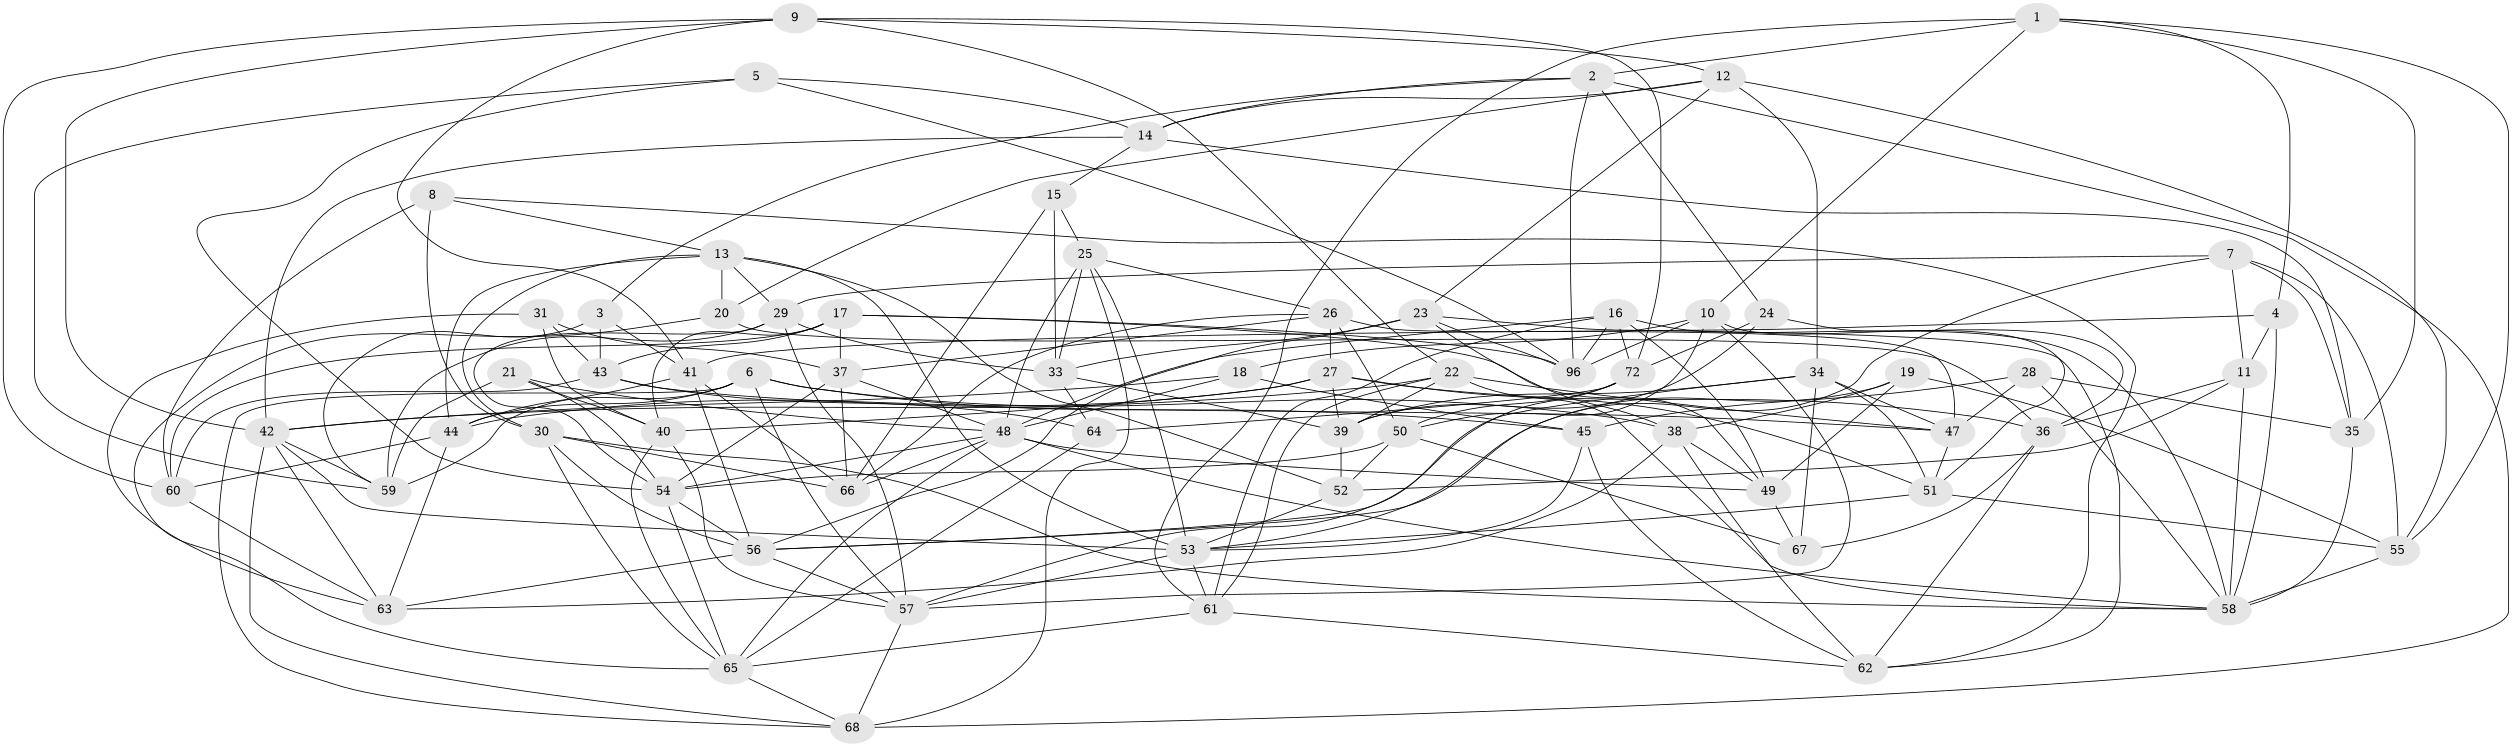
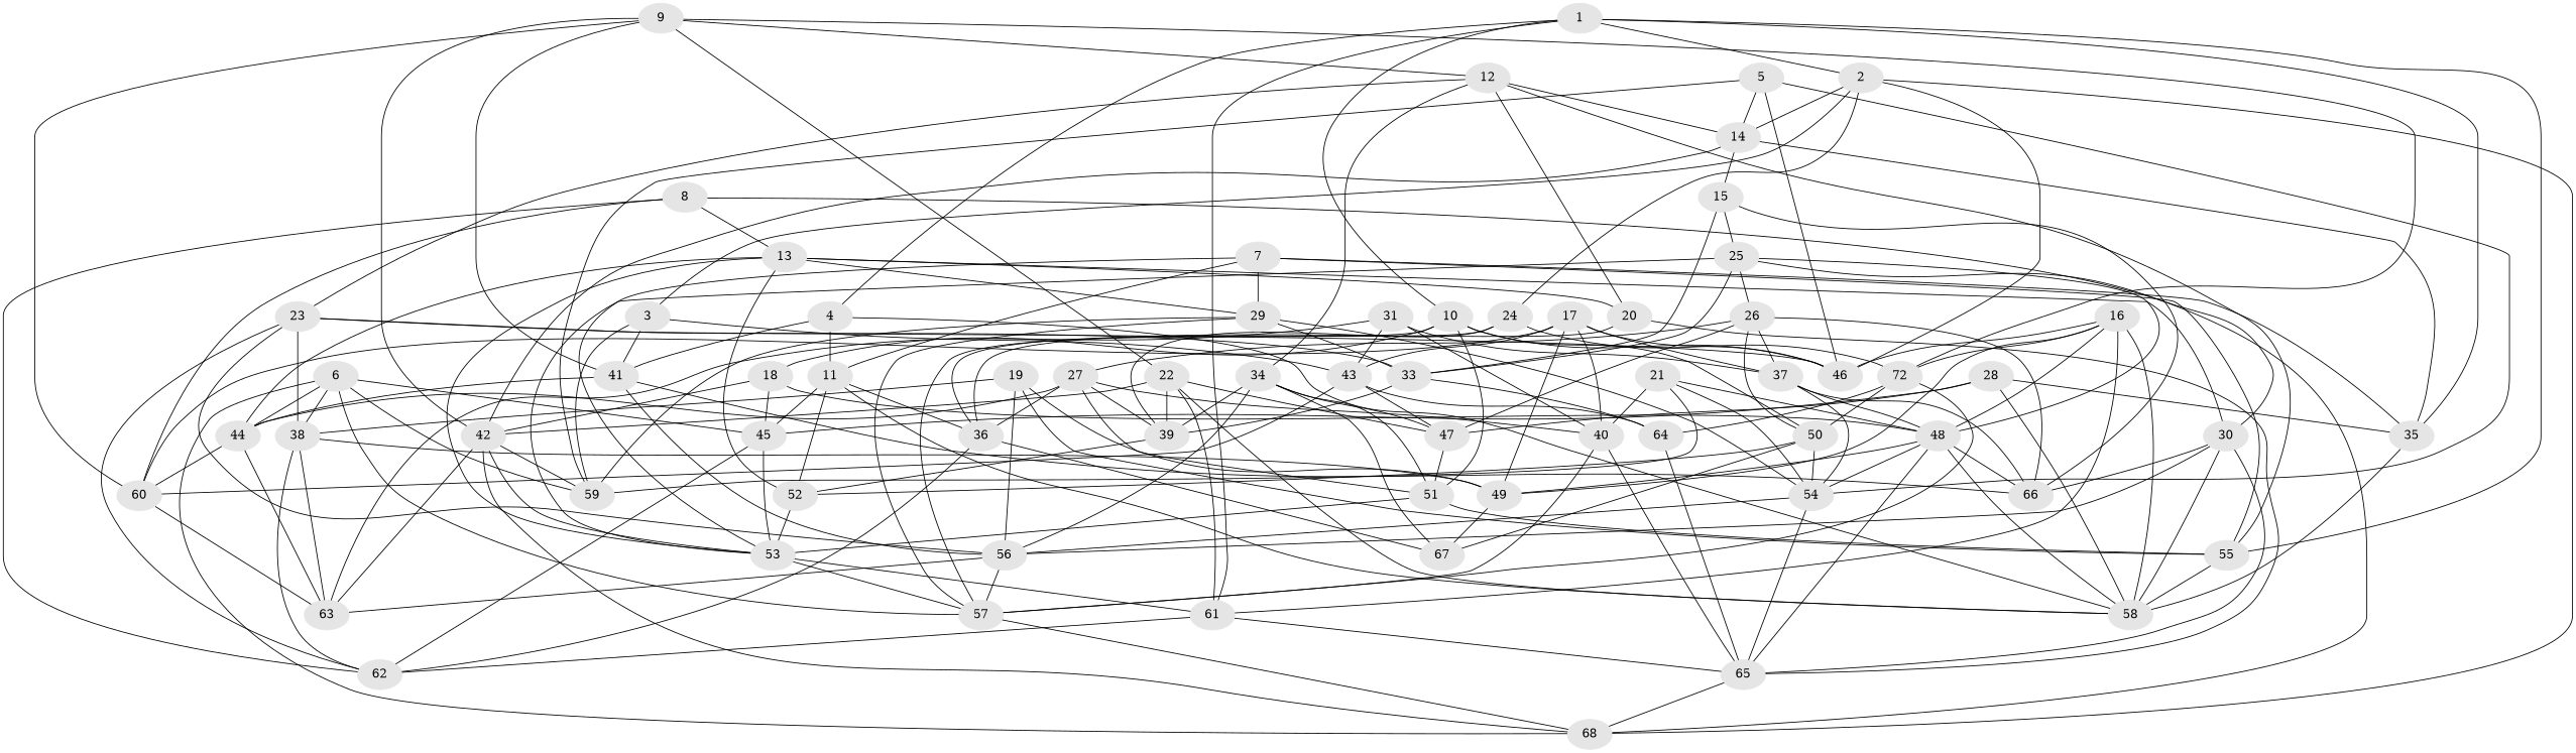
  graph {
    node [color=gray90 style=filled]
    edge [weight=1.0]
    1
    2
    4
    10
    35
    55
    61
    3
    14
    24
-   46 [label=96]
+   46
    68
    41
    11
    58
    57
    18
    50
    51
    62
    65
    43
    59
    42
    15
    n26 [label=72]
    36
    39
    44
    66
    56
    60
    47
    64
    45
    52
    5
    54
    6
    38
    49
    63
    53
    7
    29
    33
    8
    13
    30
    20
    9
    12
    22
    23
    34
    48
    67
    25
    26
    16
    17
    37
    40
    19
    21
    27
    28
    31
    1 -- 2
    1 -- 4
    1 -- 10
    1 -- 35
    1 -- 55
    1 -- 61
    2 -- 3
    2 -- 14
    2 -- 24
    2 -- 46
    2 -- 68
    4 -- 41
    4 -- 11
    4 -- 58
    10 -- 46
    10 -- 57
    10 -- 18
    10 -- 50
    10 -- 51
    35 -- 58 [weight=2.0]
    55 -- 58
    61 -- 62
    61 -- 65
    3 -- 41
    3 -- 43
    3 -- 59
    14 -- 35
    14 -- 42
    14 -- 15
    24 -- n26
    24 -- 36
    24 -- 39
    41 -- 44
    41 -- 66
    41 -- 56
    11 -- 58
    11 -- 36
+   11 -- 45
    11 -- 52
    57 -- 68
    18 -- 42
    18 -- 45
    18 -- 48
    50 -- 52
    50 -- 54
    50 -- 67
    51 -- 55
    51 -- 53
    65 -- 68
    43 -- 60
    43 -- 47
    43 -- 64
    42 -- 68
    42 -- 59
    42 -- 63
    42 -- 53
    15 -- 66
    15 -- 33
    15 -- 25
    n26 -- 57
    n26 -- 50
    n26 -- 64
    36 -- 62
    36 -- 67
    39 -- 52
    44 -- 60
    44 -- 63
    56 -- 57
    56 -- 63
    60 -- 63
    47 -- 51
    64 -- 65
    45 -- 62
    45 -- 53
    52 -- 53 [weight=2.0]
    5 -- 14
    5 -- 46
    5 -- 59
    5 -- 54
    54 -- 65
    54 -- 56
    6 -- 68
    6 -- 57
    6 -- 59
    6 -- 44
    6 -- 45
    6 -- 38
    38 -- 62
    38 -- 49
    38 -- 63
    49 -- 67
    53 -- 61
    53 -- 57
    7 -- 35
    7 -- 55
    7 -- 11
    7 -- 53
    7 -- 29
    29 -- 57
    29 -- 59
    29 -- 54
    29 -- 33
    33 -- 39
    33 -- 64
    8 -- 62
    8 -- 60
    8 -- 13
    8 -- 30
    13 -- 44
    13 -- 52
    13 -- 53
    13 -- 29
    13 -- 30
    13 -- 20
    30 -- 58
    30 -- 65
    30 -- 66
    30 -- 56
    20 -- 65
    20 -- 36
    9 -- 41
    9 -- 42
    9 -- n26
    9 -- 60
    9 -- 12
    9 -- 22
    12 -- 55
    12 -- 14
    12 -- 20
    12 -- 23
    12 -- 34
    22 -- 61
    22 -- 58
    22 -- 42
    22 -- 39
    22 -- 47
    23 -- 46
    23 -- 62
    23 -- 56
    23 -- 38
    23 -- 33
    34 -- 51
    34 -- 39
    34 -- 56
    34 -- 47
    34 -- 67
    48 -- 58
    48 -- 65
    48 -- 66
    48 -- 54
    48 -- 49
    25 -- 68
    25 -- 53
    25 -- 33
    25 -- 48
    25 -- 26
    26 -- 50
    26 -- 66
    26 -- 47
    26 -- 37
    26 -- 27
    16 -- 61
    16 -- 46
    16 -- 58
    16 -- n26
    16 -- 49
    16 -- 48
    17 -- 46
    17 -- 43
    17 -- 60
    17 -- 49
    17 -- 37
    17 -- 40
    37 -- 66
    37 -- 54
    37 -- 48
    40 -- 57
    40 -- 65
    19 -- 55
    19 -- 56
    19 -- 38
    19 -- 49
    21 -- 59
    21 -- 54
    21 -- 48
    21 -- 40
    27 -- 51
    27 -- 36
    27 -- 39
    27 -- 44
    27 -- 40
    28 -- 35
    28 -- 58
    28 -- 47
    28 -- 45
    31 -- 43
    31 -- 63
    31 -- 37
    31 -- 40
  }
